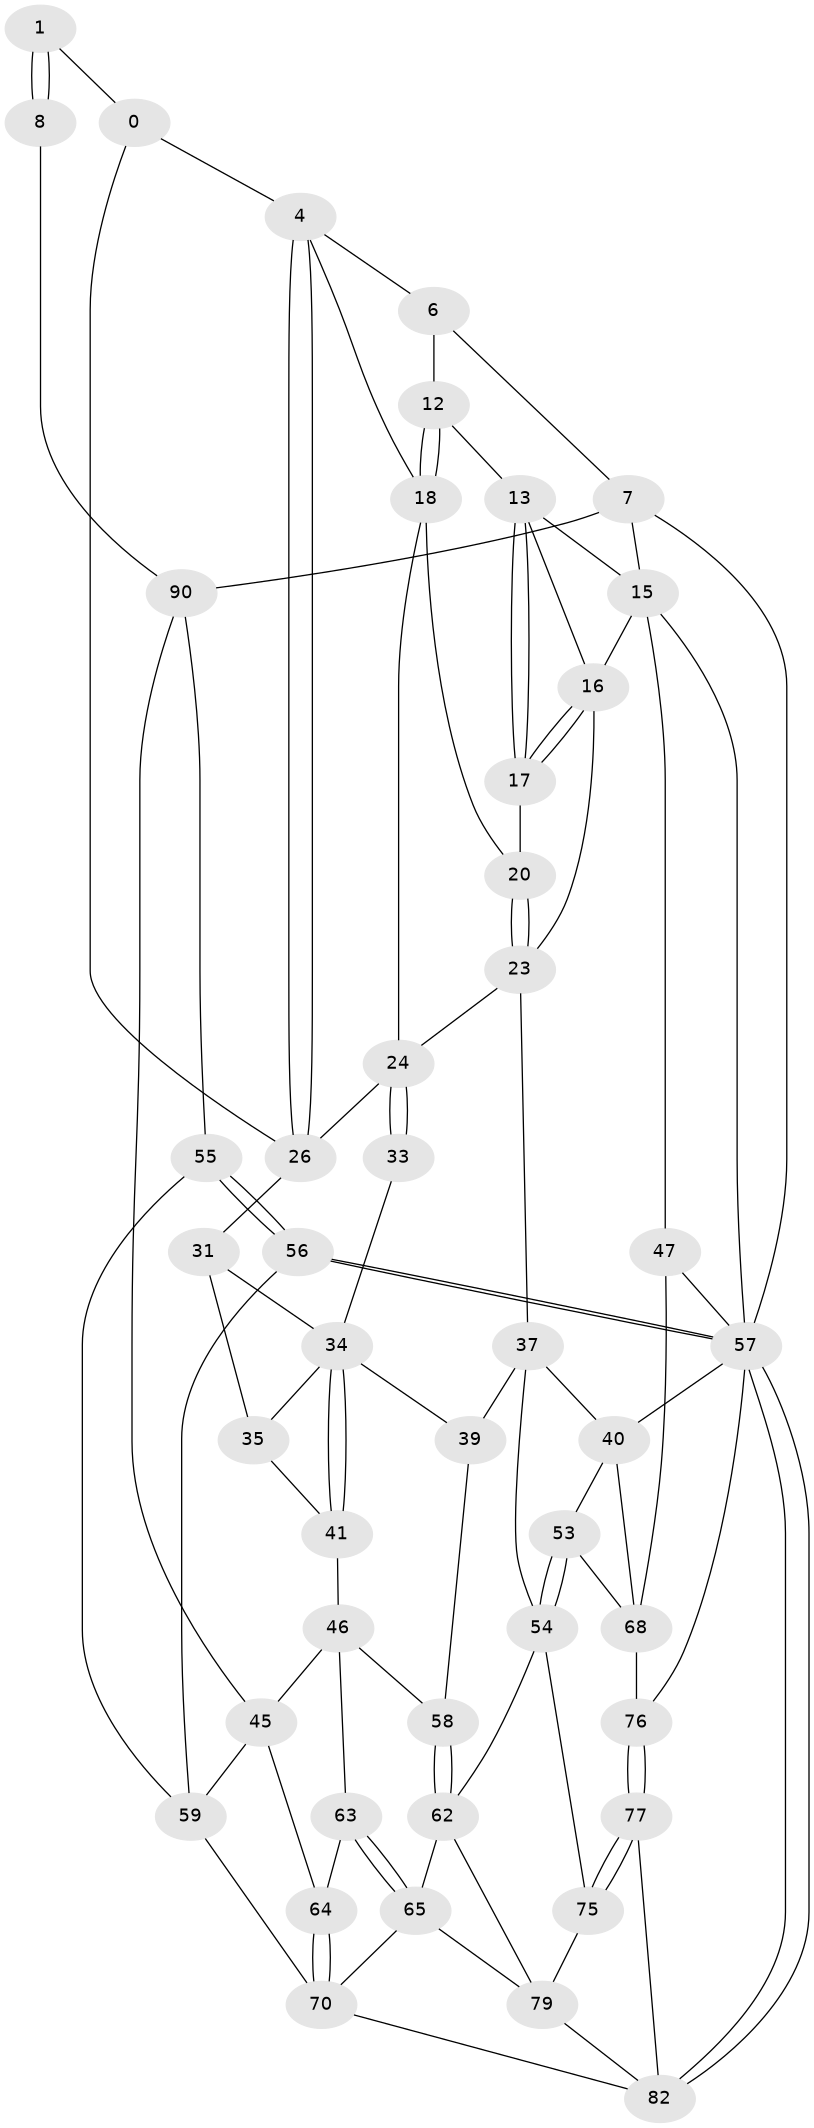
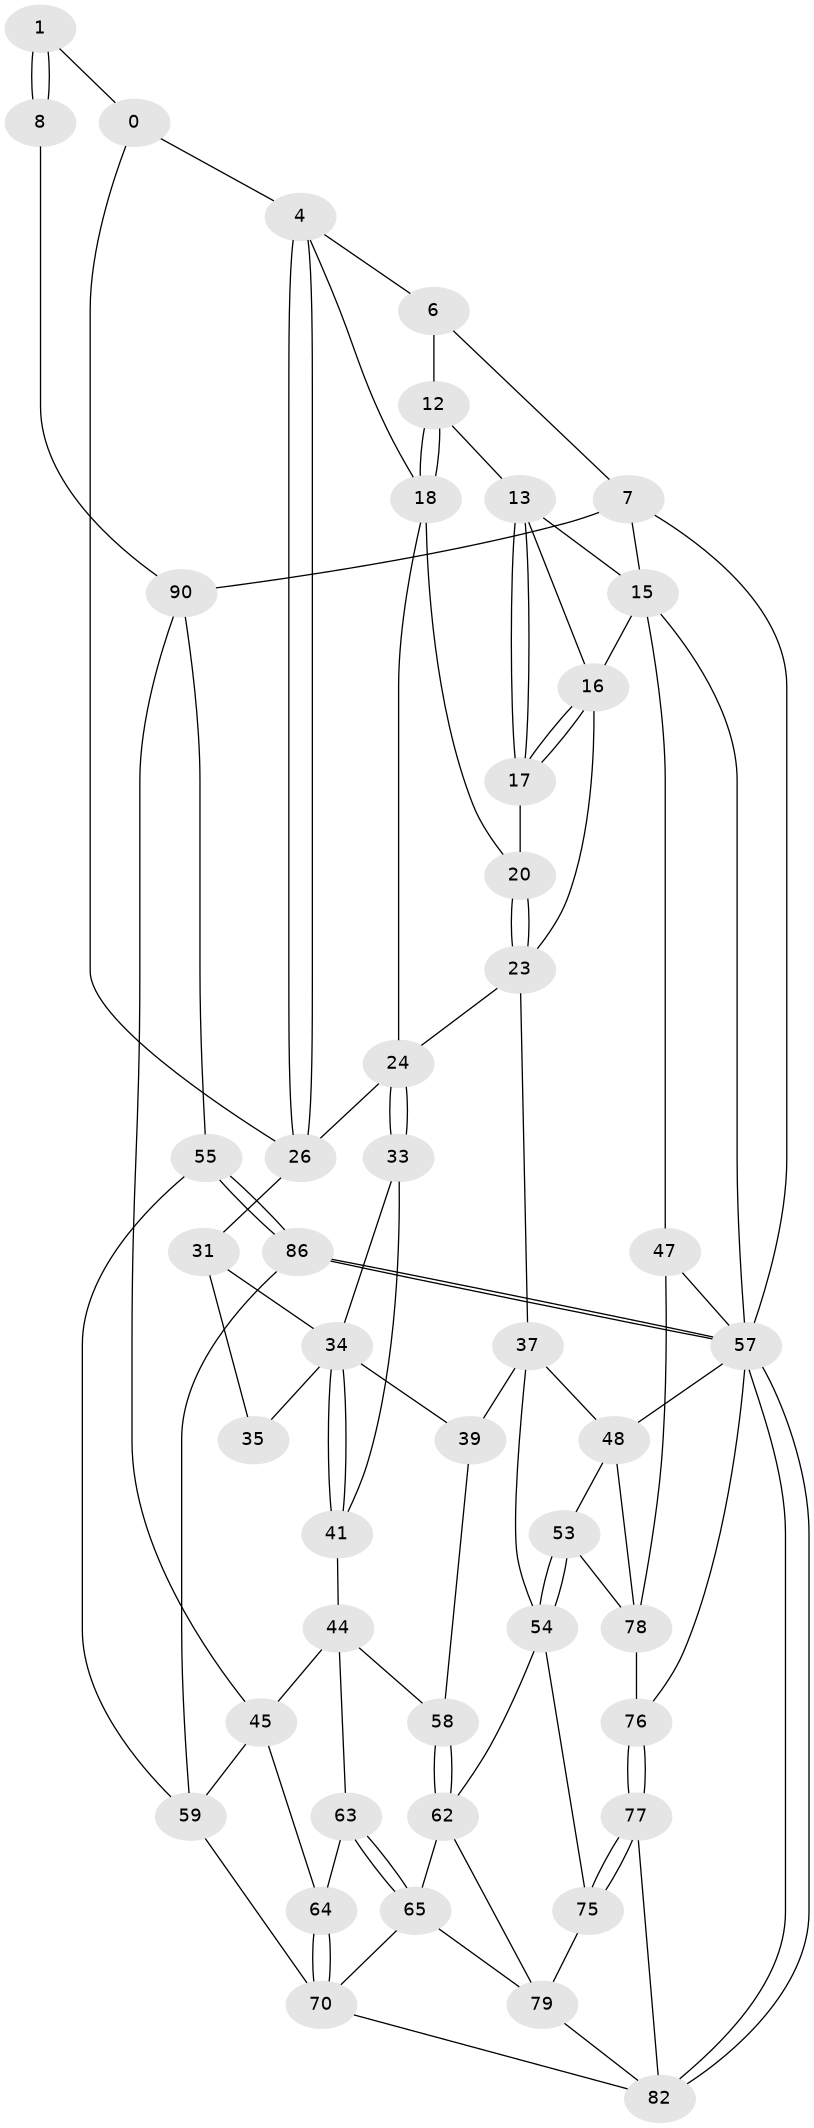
  graph {
    fontname="DejaVu Sans"
    node [color=gray90 fontname="DejaVu Sans" style=filled]
    edge [fontname="DejaVu Sans"]
    1 [super="+2"]
    n2 [label=0 super="+21"]
    8 [super="+9"]
    4 [super="+5"]
    26 [super="+27"]
    n6 [label=90 super="+46"]
    6
    18 [super="+19"]
    31 [super="+32"]
    7 [super="+11"]
    12
    20
    24 [super="+25"]
    15 [super="+30"]
    57 [super="+69"]
    13 [super="+14"]
    45 [super="+58"]
    55 [super="+60"]
    16 [super="+28"]
    47 [super="+67"]
-   48 [super="+52" label=40]
+   48 [super="+52"]
    76
    82 [super="+83"]
    59 [super="+71"]
    64
-   56 [super="+72"]
+   56 [super="+72" label=86]
    17
    23 [super="+29"]
-   68 [super="+75"]
+   68 [super="+75" label=78]
    37 [super="+38"]
    33 [super="+40"]
    34 [super="+35"]
    n33 [label=35]
    39
    54 [super="+61"]
    41 [super="+42"]
    n37 [label=58 super="+51"]
-   44 [super="+49" label=46]
+   44 [super="+49"]
    53
    62 [super="+65"]
    n41 [label=75 super="+81"]
    63
    n43 [label=65 super="+73"]
    70 [super="+74"]
    79 [super="+80"]
    77 [super="+84"]
    1 -- n2
    1 -- 8 [weight=2]
    1 -- 8
    n2 -- 4
    n2 -- 26
    8 -- n6
    4 -- 26
    4 -- 26
    4 -- 6
    4 -- 18
    26 -- 31
    n6 -- 45
    n6 -- 55
    6 -- 7
    6 -- 12
    18 -- 20
    18 -- 24
    31 -- 34
    31 -- n33
    7 -- n6
    7 -- 15
    7 -- 57
    12 -- 18
    12 -- 18
    12 -- 13
    20 -- 23
    20 -- 23
    24 -- 26
    24 -- 33
    24 -- 33
    15 -- 57
    15 -- 16
    15 -- 47
    57 -- 48
    57 -- 76
    57 -- 82
    57 -- 82
    13 -- 15
    13 -- 16
    13 -- 17
    13 -- 17
    45 -- 59
    45 -- 64
    55 -- 59
    55 -- 56 [weight=2]
    55 -- 56
    16 -- 17
    16 -- 17
    16 -- 23
    47 -- 57
    47 -- 68
    48 -- 68
    48 -- 53
    76 -- 77
    76 -- 77
    59 -- 70
    64 -- 70
    64 -- 70
    56 -- 57
    56 -- 57
    56 -- 59
    17 -- 20
    23 -- 24
    23 -- 37
    68 -- 76
    37 -- 48
    37 -- 39
    37 -- 54
    33 -- 34
    34 -- n33
    34 -- 39
    34 -- 41
    34 -- 41
-   n33 -- 41
+   33 -- 41
    39 -- n37
    54 -- 62
    54 -- n41
    41 -- 44
    n37 -- 62
    n37 -- 62
    44 -- 45
    44 -- n37
    44 -- 63
    53 -- 68
    53 -- 54
    53 -- 54
    62 -- n43
    62 -- 79
    n41 -- 79
    63 -- 64
    63 -- n43
    63 -- n43
    n43 -- 70
    n43 -- 79
    70 -- 82
    79 -- 82
    77 -- 82
    77 -- n41 [weight=2]
    77 -- n41
  }
